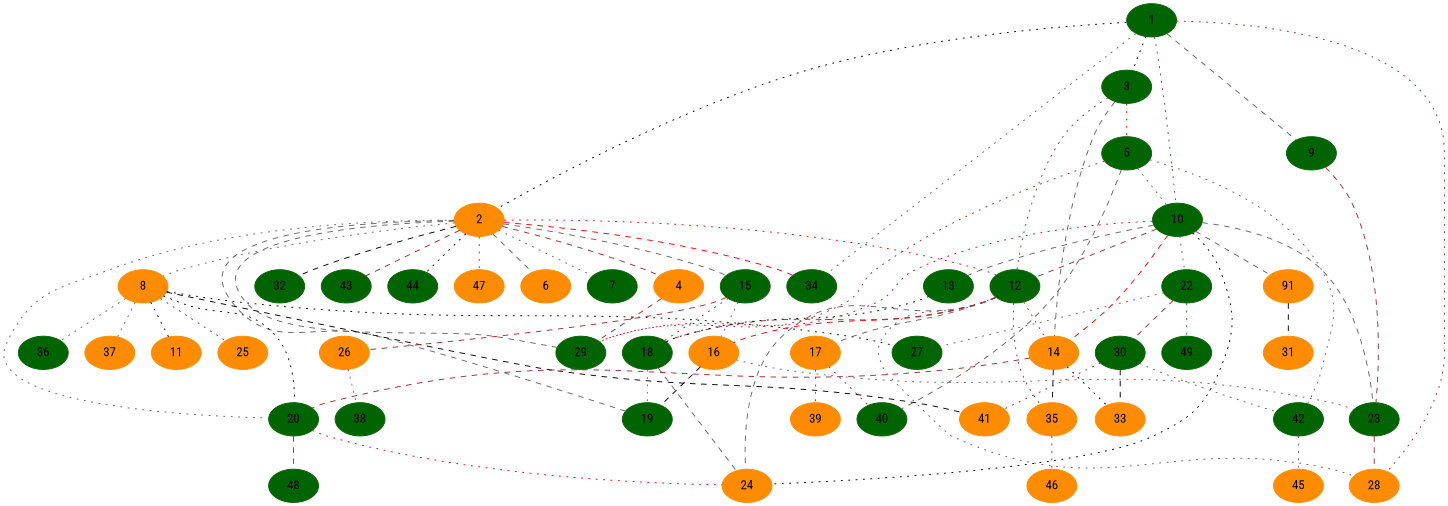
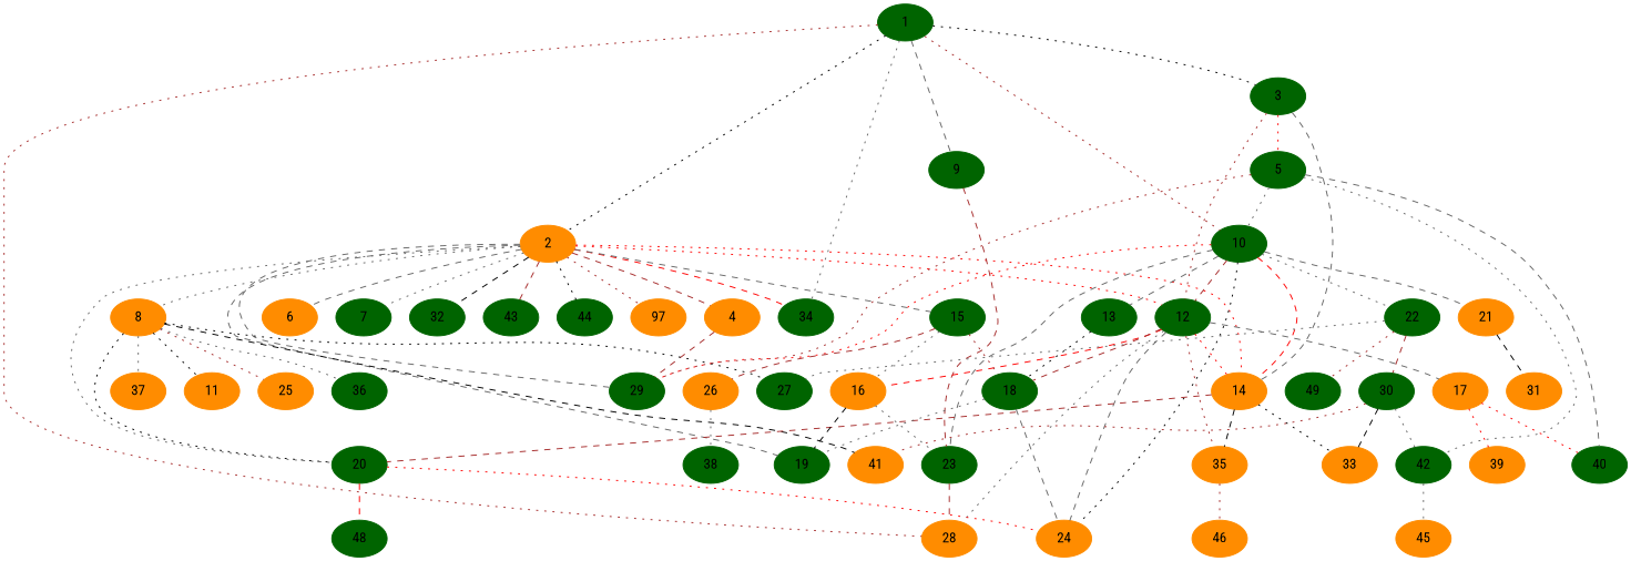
  graph {
    fontname="Roboto Condensed"
    node [color=darkgreen fontname="Roboto Condensed" style=filled]
    edge [color=gray40 fontname="Roboto Condensed" style=dotted weight=1.0]
    2 [color=darkorange]
    1
    3
    9
    10
    28 [color=darkorange]
    34
    4 [color=darkorange]
    6 [color=darkorange]
    7
    8 [color=darkorange]
    12
    14 [color=darkorange]
    15
    19
    20
    29
    32
    43
    44
-   47 [color=darkorange]
+   47 [color=darkorange label=97]
    5
    23
    13
-   21 [color=darkorange label=91]
+   21 [color=darkorange]
    22
    24 [color=darkorange]
    11 [color=darkorange]
    25 [color=darkorange]
    27
    36
    37 [color=darkorange]
    41 [color=darkorange]
    16 [color=darkorange]
    17 [color=darkorange]
    18
    35 [color=darkorange]
    33 [color=darkorange]
    26 [color=darkorange]
    48
    40
    42
    45 [color=darkorange]
    31 [color=darkorange]
    30
    49
    39 [color=darkorange]
    46 [color=darkorange]
    38
    2 -- 34 [color=red style=dashed]
    2 -- 4 [color=brown style=dashed]
    2 -- 6 [style=dashed]
    2 -- 7
    2 -- 8
    2 -- 12 [color=red]
+   2 -- 14 [color=red]
    2 -- 15 [style=dashed]
    2 -- 19 [style=dashed]
    2 -- 20
    2 -- 29 [style=dashed]
    2 -- 32 [color=black style=dashed]
    2 -- 43 [color=brown style=dashed]
    2 -- 44 [color=black]
    2 -- 47 [color=brown]
    1 -- 2 [color=black]
    1 -- 3 [color=black]
    1 -- 9 [style=dashed]
    1 -- 10 [color=brown]
    1 -- 28 [color=brown]
    1 -- 34
    3 -- 12 [color=brown]
    3 -- 14 [style=dashed]
    3 -- 5 [color=red weight=3.0]
    9 -- 23 [color=brown style=dashed]
    10 -- 12 [color=brown style=dashed]
    10 -- 14 [color=red style=dashed]
    10 -- 29 [color=red]
    10 -- 23 [style=dashed]
    10 -- 13 [style=dashed]
    10 -- 21 [style=dashed weight=2.0]
    10 -- 22
    10 -- 24 [color=black]
    4 -- 29 [color=brown style=dashed]
    8 -- 20 [color=black]
    8 -- 11 [color=black]
    8 -- 25 [color=brown]
    8 -- 27 [color=black]
    8 -- 36
    8 -- 37
    8 -- 41 [color=black style=dashed]
    12 -- 28
    12 -- 14 [color=red weight=13.0]
    12 -- 24 [style=dashed]
    12 -- 16 [color=red style=dashed]
    12 -- 17 [style=dashed]
    12 -- 18 [color=brown style=dashed]
    12 -- 35 [color=brown]
    14 -- 20 [color=brown style=dashed]
    14 -- 35 [color=black style=dashed]
    14 -- 33 [color=black]
    15 -- 16
    15 -- 18 [color=brown]
    15 -- 26 [color=brown style=dashed]
    20 -- 24 [color=red]
    20 -- 48 [color=red style=dashed]
    5 -- 10
    5 -- 29 [color=brown]
    5 -- 40 [style=dashed]
    5 -- 42
    23 -- 28 [color=brown style=dashed]
    13 -- 18 [color=black]
    21 -- 31 [color=black style=dashed]
    22 -- 27
    22 -- 30 [color=brown style=dashed]
    22 -- 49 [color=brown]
    16 -- 19 [color=black style=dashed]
    16 -- 23
    17 -- 40 [color=red]
    17 -- 39 [color=red]
    18 -- 19
    18 -- 24 [style=dashed]
    35 -- 46 [color=brown]
    26 -- 38
    42 -- 45
    30 -- 41 [color=brown]
    30 -- 33 [color=black style=dashed weight=2.0]
    30 -- 42
  }
